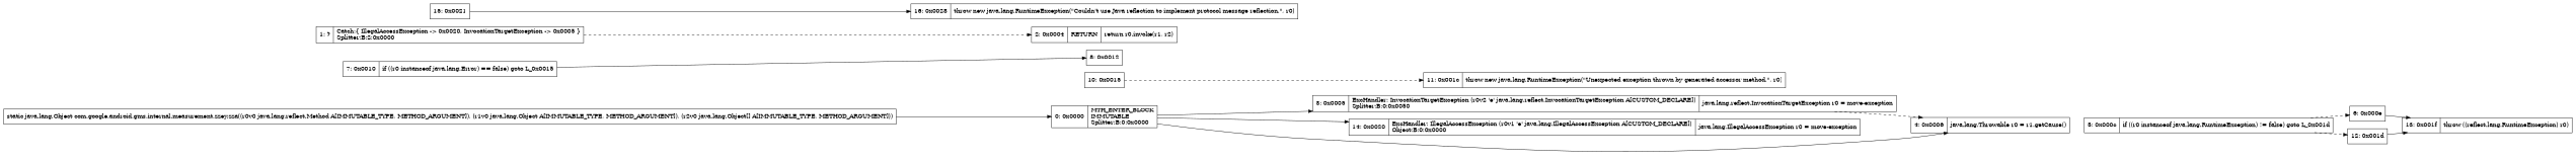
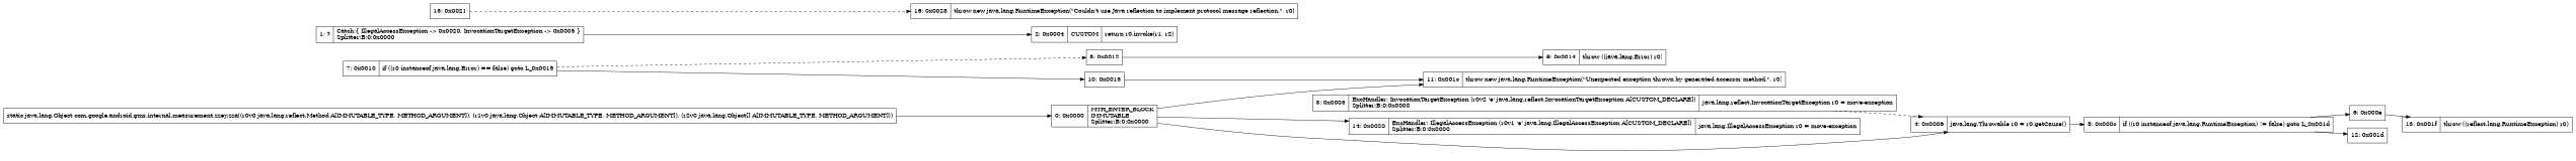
  digraph {
    rankdir=LR
    node [shape=record]
    n1 [label="{0\:\ 0x0000|MTH_ENTER_BLOCK\lIMMUTABLE\lSplitter:B:0:0x0000\l}"]
-   n2 [label="{3\:\ 0x0005|ExcHandler: InvocationTargetException (r0v2 'e' java.lang.reflect.InvocationTargetException A[CUSTOM_DECLARE])\lSplitter:B:0:0x0050\l|java.lang.reflect.InvocationTargetException r0 = move\-exception\l}"]
-   n3 [label="{14\:\ 0x0020|ExcHandler: IllegalAccessException (r0v1 'e' java.lang.IllegalAccessException A[CUSTOM_DECLARE])\lObject:B:0:0x0000\l|java.lang.IllegalAccessException r0 = move\-exception\l}"]
-   n4 [label="{4\:\ 0x0006|java.lang.Throwable r0 = r1.getCause()\l}"]
-   n5 [label="{1\:\ ?|Catch:\{ IllegalAccessException \-\> 0x0020, InvocationTargetException \-\> 0x0005 \}\lSplitter:B:2:0x0000\l}"]
-   n6 [label="{2\:\ 0x0004|RETURN\l|return r0.invoke(r1, r2)\l}"]
+   n2 [label="{3\:\ 0x0005|ExcHandler: InvocationTargetException (r0v2 'e' java.lang.reflect.InvocationTargetException A[CUSTOM_DECLARE])\lSplitter:B:0:0x0000\l|java.lang.reflect.InvocationTargetException r0 = move\-exception\l}"]
+   n3 [label="{14\:\ 0x0020|ExcHandler: IllegalAccessException (r0v1 'e' java.lang.IllegalAccessException A[CUSTOM_DECLARE])\lSplitter:B:0:0x0000\l|java.lang.IllegalAccessException r0 = move\-exception\l}"]
+   n4 [label="{4\:\ 0x0006|java.lang.Throwable r0 = r0.getCause()\l}"]
+   n5 [label="{1\:\ ?|Catch:\{ IllegalAccessException \-\> 0x0020, InvocationTargetException \-\> 0x0005 \}\lSplitter:B:0:0x0000\l}"]
+   n6 [label="{2\:\ 0x0004|CUSTOM\l|return r0.invoke(r1, r2)\l}"]
    n7 [label="{5\:\ 0x000c|if ((r0 instanceof java.lang.RuntimeException) != false) goto L_0x001d\l}"]
    n8 [label="{6\:\ 0x000e}"]
    n9 [label="{12\:\ 0x001d}"]
    n10 [label="{13\:\ 0x001f|throw ((reflect.lang.RuntimeException) r0)\l}"]
    n11 [label="{7\:\ 0x0010|if ((r0 instanceof java.lang.Error) == false) goto L_0x0015\l}"]
    n12 [label="{8\:\ 0x0012}"]
    n13 [label="{10\:\ 0x0015}"]
+   n14 [label="{9\:\ 0x0014|throw ((java.lang.Error) r0)\l}"]
    n15 [label="{11\:\ 0x001c|throw new java.lang.RuntimeException(\"Unexpected exception thrown by generated accessor method.\", r0)\l}"]
    n16 [label="{15\:\ 0x0021}"]
    n17 [label="{16\:\ 0x0028|throw new java.lang.RuntimeException(\"Couldn't use Java reflection to implement protocol message reflection.\", r0)\l}"]
    n18 [label="{static java.lang.Object com.google.android.gms.internal.measurement.zzey.zza((r0v0 java.lang.reflect.Method A[IMMUTABLE_TYPE, METHOD_ARGUMENT]), (r1v0 java.lang.Object A[IMMUTABLE_TYPE, METHOD_ARGUMENT]), (r2v0 java.lang.Object[] A[IMMUTABLE_TYPE, METHOD_ARGUMENT])) }"]
-   n1 -> n2
+   n1 -> n15
    n1 -> n3
    n1 -> n4
    n2 -> n4 [style=dashed]
-   n5 -> n6 [style=dashed]
-   n7 -> n8 [style=dashed]
-   n7 -> n9 [style=dashed]
+   n4 -> n7
+   n5 -> n6
+   n7 -> n8 [style=solid]
+   n7 -> n9
    n8 -> n10
-   n9 -> n10
-   n11 -> n12 [style=solid]
-   n13 -> n15 [style=dashed]
-   n16 -> n17
+   n11 -> n12 [style=dashed]
+   n11 -> n13
+   n12 -> n14
+   n13 -> n15
+   n16 -> n17 [style=dashed]
    n18 -> n1
  }
